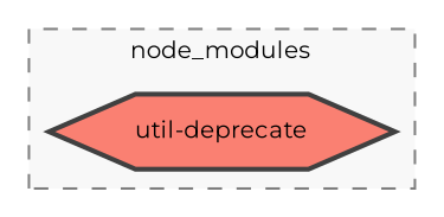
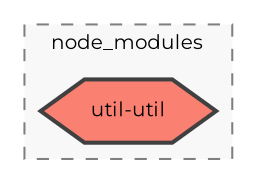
  digraph {
    compound=true
    fontname=Montserrat
-   n1 [color=grey25 fillcolor=salmon fontname=Montserrat fontsize=10 height=0.2 label="util-deprecate" shape=hexagon style="filled,bold" width=0.4]
+   n1 [color=grey25 fillcolor=salmon fontname=Montserrat fontsize=10 height=0.2 label="util-util" shape=hexagon style="filled,bold" width=0.4]
    subgraph cluster_1 {
      bgcolor="#f8f8f8"
      fontsize=10
      label=node_modules
      pencolor=grey50
      style="filled,dashed"
      n1
    }
  }
